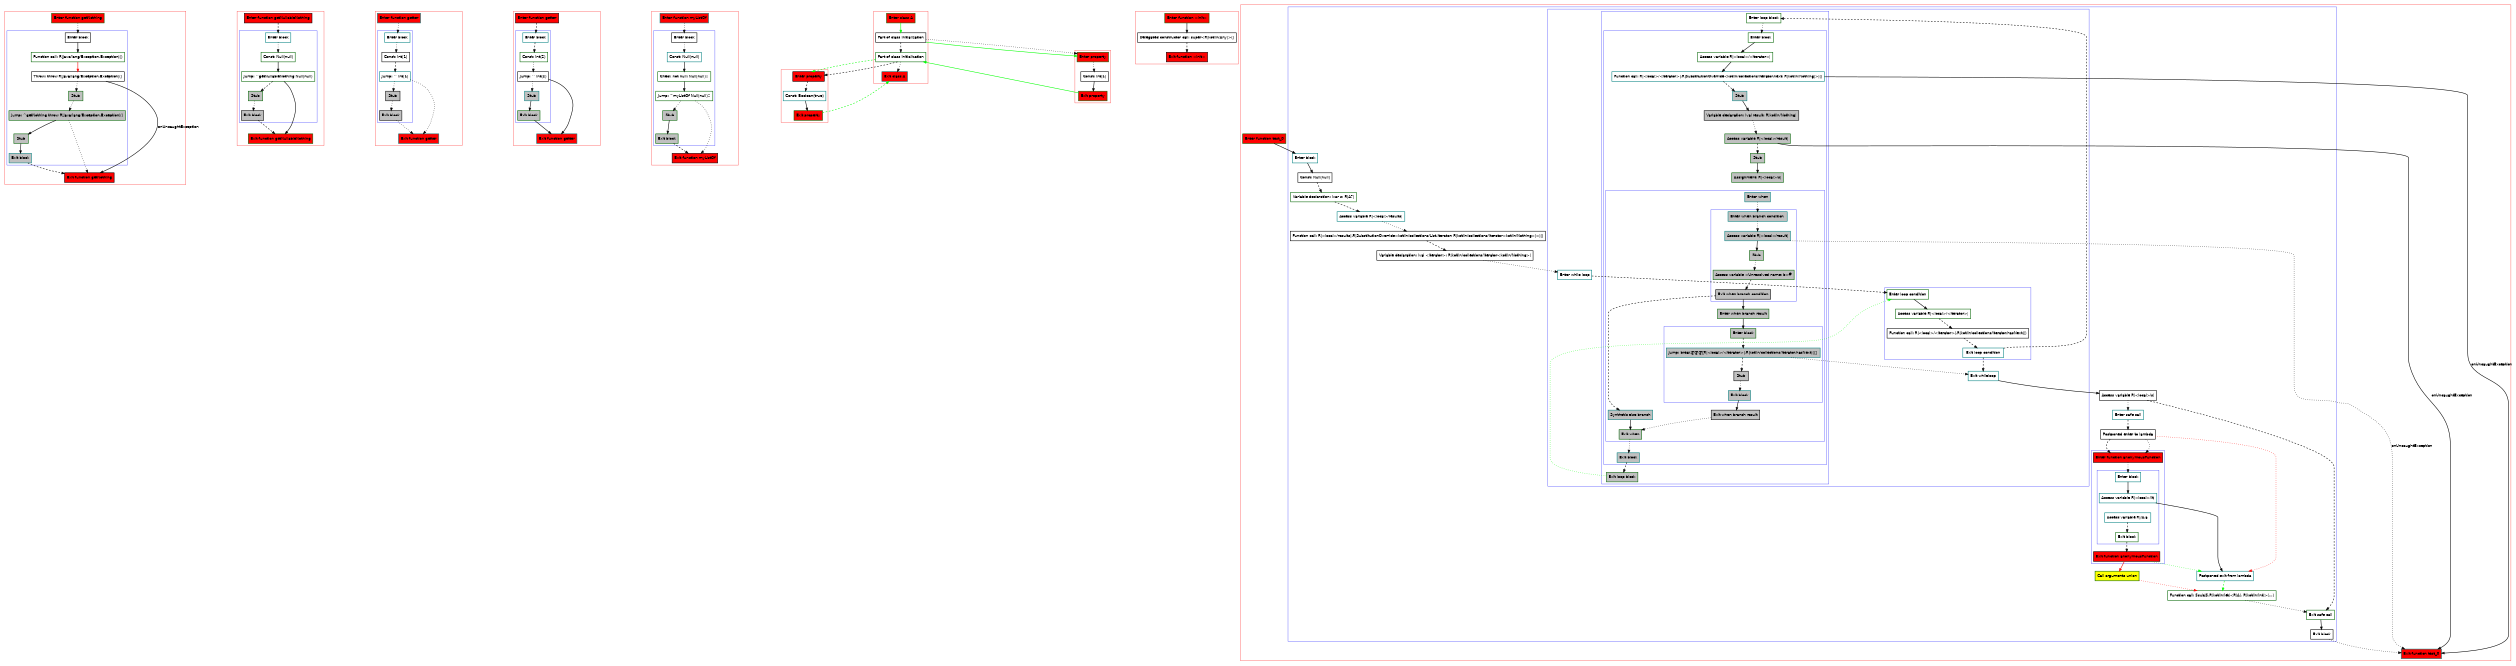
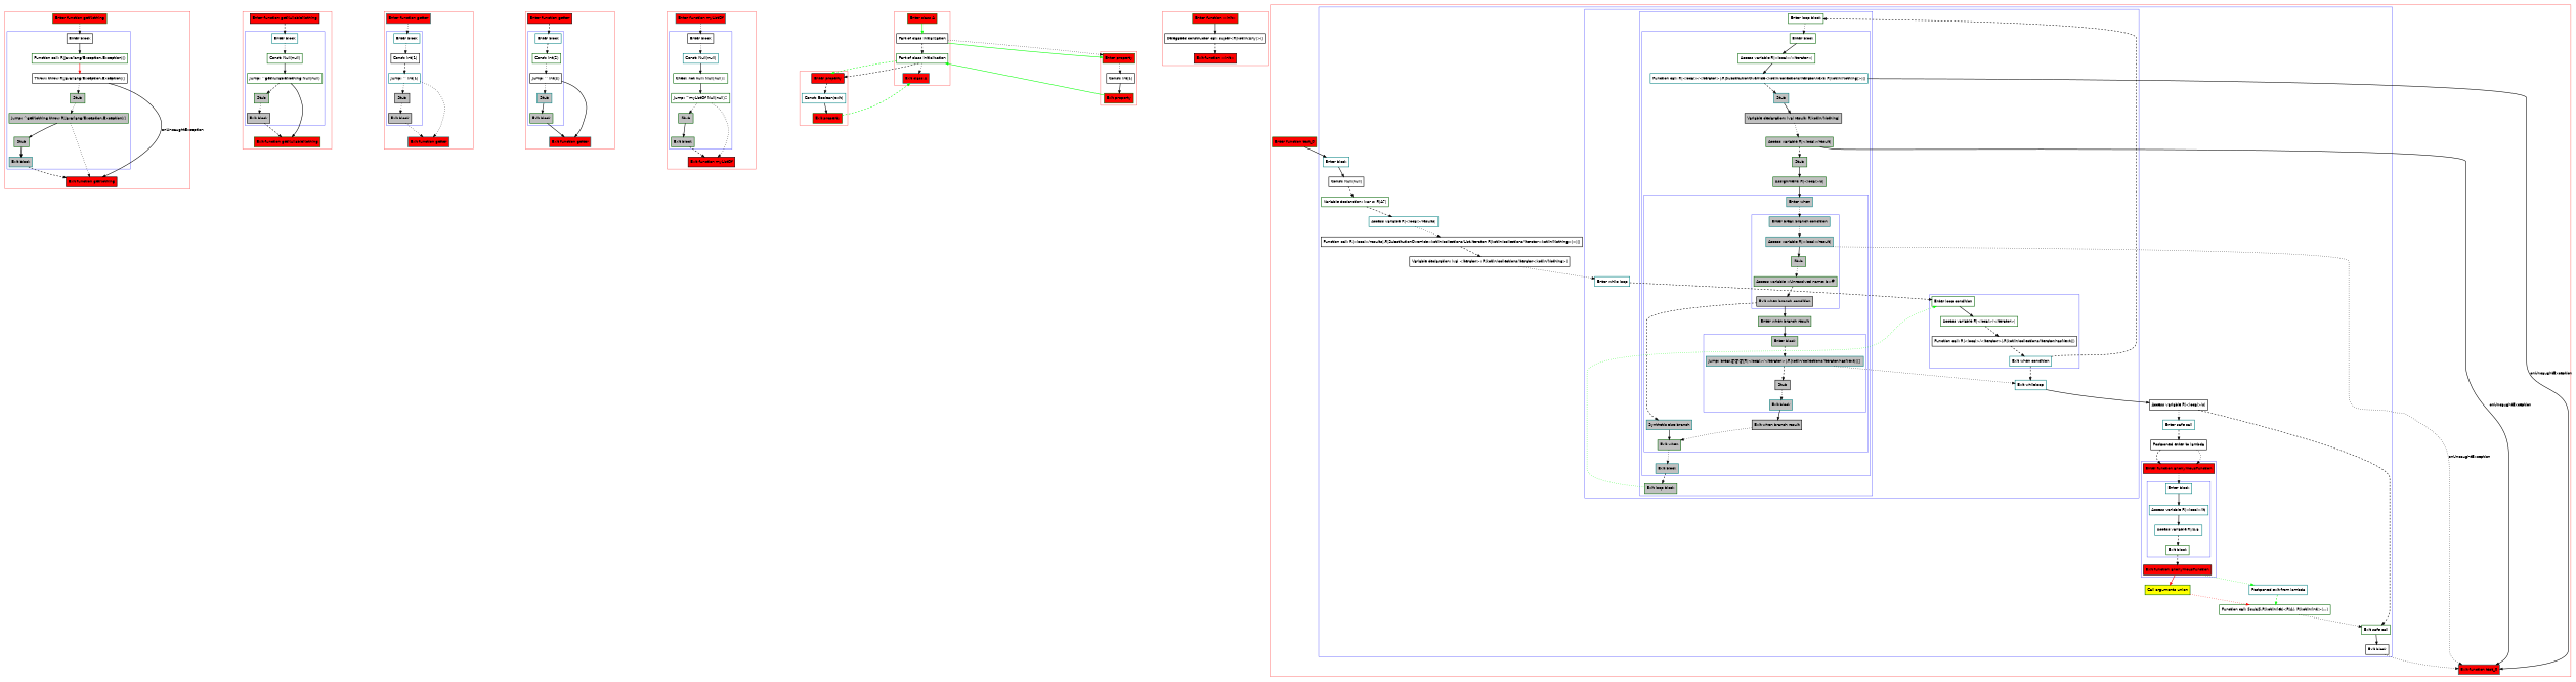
  digraph {
    fontname="DejaVu Sans"
    nodesep=3
    node [color=darkgreen fontname="DejaVu Sans" penwidth=2 shape=box style=filled]
    edge [fontname="DejaVu Sans" penwidth=2 style=dotted]
    n1 [color=black label="Enter block" style=""]
    n2 [label="Function call: R|java/lang/Exception.Exception|()" style=""]
    n3 [color=black label="Throw: throw R|java/lang/Exception.Exception|()" style=""]
    n4 [fillcolor=gray label=Stub]
    n5 [fillcolor=gray label="Jump: ^getNothing throw R|java/lang/Exception.Exception|()"]
    n6 [fillcolor=gray label=Stub]
    n7 [color=teal fillcolor=gray label="Exit block"]
    n8 [fillcolor=red label="Enter function getNothing"]
    n9 [color=black fillcolor=red label="Exit function getNothing"]
    n10 [color=teal label="Enter block" style=""]
    n11 [label="Const: Null(null)" style=""]
    n12 [label="Jump: ^getNullableNothing Null(null)" style=""]
    n13 [fillcolor=gray label=Stub]
    n14 [color=black fillcolor=gray label="Exit block"]
    n15 [color=black fillcolor=red label="Enter function getNullableNothing"]
    n16 [fillcolor=red label="Exit function getNullableNothing"]
    n17 [color=teal label="Enter block" style=""]
    n18 [color=black label="Const: Int(1)" style=""]
    n19 [color=teal label="Jump: ^ Int(1)" style=""]
    n20 [color=black fillcolor=gray label=Stub]
    n21 [color=black fillcolor=gray label="Exit block"]
    n22 [color=teal fillcolor=red label="Enter function getter"]
    n23 [color=teal fillcolor=red label="Exit function getter"]
    n24 [color=teal label="Enter block" style=""]
    n25 [label="Const: Int(2)" style=""]
    n26 [color=black label="Jump: ^ Int(2)" style=""]
    n27 [color=teal fillcolor=gray label=Stub]
    n28 [fillcolor=gray label="Exit block"]
    n29 [color=black fillcolor=red label="Enter function getter"]
    n30 [color=teal fillcolor=red label="Exit function getter"]
    n31 [color=black label="Enter block" style=""]
    n32 [color=teal label="Const: Null(null)" style=""]
    n33 [label="Check not null: Null(null)!!" style=""]
    n34 [label="Jump: ^myListOf Null(null)!!" style=""]
    n35 [fillcolor=gray label=Stub]
    n36 [fillcolor=gray label="Exit block"]
    n37 [color=teal fillcolor=red label="Enter function myListOf"]
    n38 [color=black fillcolor=red label="Exit function myListOf"]
    n39 [fillcolor=red label="Enter class A"]
    n40 [color=black label="Part of class initialization" style=""]
    n41 [label="Part of class initialization" style=""]
    n42 [color=teal fillcolor=red label="Exit class A"]
    n43 [fillcolor=red label="Enter function <init>"]
    n44 [color=black label="Delegated constructor call: super<R|kotlin/Any|>()" style=""]
    n45 [color=black fillcolor=red label="Exit function <init>"]
    n46 [fillcolor=red label="Enter property"]
    n47 [color=black label="Const: Int(1)" style=""]
    n48 [fillcolor=red label="Exit property"]
    n49 [color=black fillcolor=red label="Enter property"]
-   n50 [color=teal label="Const: Boolean(true)" style=""]
+   n50 [color=teal label="Const: Boolean(exit)" style=""]
    n51 [fillcolor=red label="Exit property"]
    n52 [label="Enter loop condition" style=""]
    n53 [label="Access variable R|<local>/<iterator>|" style=""]
    n54 [color=black label="Function call: R|<local>/<iterator>|.R|kotlin/collections/Iterator.hasNext|()" style=""]
-   n55 [color=teal label="Exit loop condition" style=""]
-   n56 [color=teal fillcolor=gray label="Enter when branch condition "]
+   n55 [color=teal label="Exit when condition" style=""]
+   n56 [color=teal fillcolor=gray label="Enter break branch condition"]
    n57 [color=teal fillcolor=gray label="Access variable R|<local>/result|"]
    n58 [fillcolor=gray label=Stub]
    n59 [fillcolor=gray label="Access variable <Unresolved name: b>#"]
    n60 [color=black fillcolor=gray label="Exit when branch condition"]
    n61 [fillcolor=gray label="Enter block"]
    n62 [color=teal fillcolor=gray label="Jump: break@@@[R|<local>/<iterator>|.R|kotlin/collections/Iterator.hasNext|()] "]
    n63 [color=black fillcolor=gray label=Stub]
    n64 [color=teal fillcolor=gray label="Exit block"]
    n65 [color=teal fillcolor=gray label="Enter when"]
    n66 [color=teal fillcolor=gray label="Synthetic else branch"]
    n67 [fillcolor=gray label="Enter when branch result"]
    n68 [color=black fillcolor=gray label="Exit when branch result"]
    n69 [fillcolor=gray label="Exit when"]
    n70 [label="Enter block" style=""]
    n71 [label="Access variable R|<local>/<iterator>|" style=""]
    n72 [color=teal label="Function call: R|<local>/<iterator>|.R|SubstitutionOverride<kotlin/collections/Iterator.next: R|kotlin/Nothing|>|()" style=""]
    n73 [color=teal fillcolor=gray label=Stub]
    n74 [color=black fillcolor=gray label="Variable declaration: lval result: R|kotlin/Nothing|"]
    n75 [fillcolor=gray label="Access variable R|<local>/result|"]
    n76 [fillcolor=gray label=Stub]
    n77 [fillcolor=gray label="Assignment: R|<local>/s|"]
    n78 [color=teal fillcolor=gray label="Exit block"]
    n79 [label="Enter loop block" style=""]
    n80 [fillcolor=gray label="Exit loop block"]
    n81 [color=teal label="Enter while loop" style=""]
    n82 [color=teal label="Exit whileloop" style=""]
    n83 [color=teal label="Enter block" style=""]
    n84 [color=teal label="Access variable R|<local>/it|" style=""]
    n85 [color=teal label="Access variable R|/A.a|" style=""]
    n86 [label="Exit block" style=""]
    n87 [color=black fillcolor=red label="Enter function anonymousFunction"]
    n88 [color=black fillcolor=red label="Exit function anonymousFunction"]
    n89 [color=teal label="Enter block" style=""]
    n90 [color=black label="Const: Null(null)" style=""]
    n91 [label="Variable declaration: lvar s: R|A?|" style=""]
    n92 [color=teal label="Access variable R|<local>/results|" style=""]
    n93 [color=black label="Function call: R|<local>/results|.R|SubstitutionOverride<kotlin/collections/List.iterator: R|kotlin/collections/Iterator<kotlin/Nothing>|>|()" style=""]
    n94 [color=black label="Variable declaration: lval <iterator>: R|kotlin/collections/Iterator<kotlin/Nothing>|" style=""]
    n95 [color=black label="Access variable R|<local>/s|" style=""]
    n96 [color=teal label="Enter safe call" style=""]
    n97 [color=black label="Postponed enter to lambda" style=""]
    n98 [fillcolor=yellow label="Call arguments union"]
    n99 [color=teal label="Postponed exit from lambda" style=""]
    n100 [label="Function call: $subj$.R|kotlin/let|<R|A|, R|kotlin/Int|>(...)" style=""]
    n101 [label="Exit safe call" style=""]
    n102 [color=black label="Exit block" style=""]
    n103 [fillcolor=red label="Enter function test_0"]
    n104 [color=teal fillcolor=red label="Exit function test_0"]
    subgraph cluster_1 {
      color=red
      n8
      n9
      subgraph cluster_2 {
        color=blue
        n1
        n2
        n3
        n4
        n5
        n6
        n7
      }
    }
    subgraph cluster_3 {
      color=red
      n15
      n16
      subgraph cluster_4 {
        color=blue
        n10
        n11
        n12
        n13
        n14
      }
    }
    subgraph cluster_5 {
      color=red
      n22
      n23
      subgraph cluster_6 {
        color=blue
        n17
        n18
        n19
        n20
        n21
      }
    }
    subgraph cluster_7 {
      color=red
      n29
      n30
      subgraph cluster_8 {
        color=blue
        n24
        n25
        n26
        n27
        n28
      }
    }
    subgraph cluster_9 {
      color=red
      n37
      n38
      subgraph cluster_10 {
        color=blue
        n31
        n32
        n33
        n34
        n35
        n36
      }
    }
    subgraph cluster_11 {
      color=red
      n39
      n40
      n41
      n42
    }
    subgraph cluster_12 {
      color=red
      n43
      n44
      n45
    }
    subgraph cluster_13 {
      color=red
      n46
      n47
      n48
    }
    subgraph cluster_14 {
      color=red
      n49
      n50
      n51
    }
    subgraph cluster_15 {
      color=red
      n103
      n104
      subgraph cluster_16 {
        color=blue
        n89
        n90
        n91
        n92
        n93
        n94
        n95
        n96
        n97
        n98
        n99
        n100
        n101
        n102
        subgraph cluster_17 {
          color=blue
          n81
          n82
          subgraph cluster_18 {
            color=blue
            n52
            n53
            n54
            n55
          }
          subgraph cluster_19 {
            color=blue
            n79
            n80
            subgraph cluster_20 {
              color=blue
              n70
              n71
              n72
              n73
              n74
              n75
              n76
              n77
              n78
              subgraph cluster_21 {
                color=blue
                n65
                n66
                n67
                n68
                n69
                subgraph cluster_22 {
                  color=blue
                  n56
                  n57
                  n58
                  n59
                  n60
                }
                subgraph cluster_23 {
                  color=blue
                  n61
                  n62
                  n63
                  n64
                }
              }
            }
          }
        }
        subgraph cluster_24 {
          color=blue
          n87
          n88
          subgraph cluster_25 {
            color=blue
            n83
            n84
            n85
            n86
          }
        }
      }
    }
    n1 -> n2 [style=solid]
    n2 -> n3 [color=red style=solid]
    n3 -> n4
    n3 -> n9 [label=onUncaughtException style=solid]
    n4 -> n5
    n5 -> n6 [style=solid]
    n5 -> n9
    n6 -> n7 [style=solid]
    n7 -> n9 [style=dashed]
    n8 -> n1
    n10 -> n11
    n11 -> n12 [style=solid]
    n12 -> n13 [style=dashed]
    n12 -> n16 [style=solid]
    n13 -> n14
    n14 -> n16 [style=dashed]
    n15 -> n10 [style=dashed]
    n17 -> n18
    n18 -> n19 [style=dashed]
    n19 -> n20
    n19 -> n23
    n20 -> n21
    n21 -> n23
    n22 -> n17
    n24 -> n25 [style=dashed]
    n25 -> n26
    n26 -> n27
    n26 -> n30 [style=solid]
    n27 -> n28 [style=solid]
    n28 -> n30 [style=solid]
    n29 -> n24 [style=dashed]
    n31 -> n32
    n32 -> n33 [style=solid]
    n33 -> n34 [style=solid]
    n34 -> n35
    n34 -> n38
    n35 -> n36 [style=solid]
    n36 -> n38 [style=dashed]
    n37 -> n31
    n39 -> n40 [color=green style=solid]
    n40 -> n41 [style=dashed]
    n40 -> n46 [color=green style=solid]
    n40 -> n46
    n41 -> n42
    n41 -> n49 [color=green style=dashed]
    n41 -> n49 [style=dashed]
    n43 -> n44 [style=solid]
    n44 -> n45 [style=dashed]
    n46 -> n47
    n47 -> n48 [style=solid]
    n48 -> n41 [color=green style=solid]
    n49 -> n50 [style=dashed]
    n50 -> n51 [style=solid]
    n51 -> n42 [color=green style=dashed]
    n52 -> n53 [style=solid]
    n53 -> n54 [style=dashed]
    n54 -> n55 [style=dashed]
    n55 -> n79 [style=dashed]
    n55 -> n82 [style=dashed]
    n56 -> n57
    n57 -> n58 [style=solid]
    n57 -> n104 [label=onUncaughtException]
    n58 -> n59
    n59 -> n60 [style=dashed]
    n60 -> n66 [style=dashed]
    n60 -> n67 [style=solid]
    n61 -> n62 [style=dashed]
    n62 -> n63 [style=dashed]
    n62 -> n82
    n63 -> n64
    n64 -> n68 [style=solid]
    n65 -> n56
    n66 -> n69 [style=solid]
    n67 -> n61 [style=solid]
    n68 -> n69
    n69 -> n78
    n70 -> n71 [style=solid]
    n71 -> n72 [style=solid]
    n72 -> n73 [style=dashed]
    n72 -> n104 [label=onUncaughtException style=solid]
    n73 -> n74 [style=solid]
    n74 -> n75
    n75 -> n76 [style=dashed]
    n75 -> n104 [label=onUncaughtException style=solid]
    n76 -> n77 [style=solid]
+   n77 -> n65 [style=solid]
    n78 -> n80 [style=dashed]
    n79 -> n70
    n80 -> n52 [color=green]
    n81 -> n52 [style=dashed]
    n82 -> n95 [style=solid]
    n83 -> n84 [style=solid]
-   n84 -> n99 [style=solid]
+   n84 -> n85 [style=solid]
    n85 -> n86 [style=dashed]
    n86 -> n88 [style=dashed]
    n87 -> n83
    n88 -> n98 [color=red style=solid]
    n88 -> n99 [color=green]
    n89 -> n90 [style=solid]
    n90 -> n91 [style=dashed]
    n91 -> n92 [style=dashed]
    n92 -> n93
    n93 -> n94 [style=dashed]
    n94 -> n81
    n95 -> n96
    n95 -> n101 [style=dashed]
    n96 -> n97 [style=dashed]
    n97 -> n87 [style=dashed]
    n97 -> n87
-   n97 -> n99 [color=red]
    n98 -> n100 [color=red]
    n99 -> n100 [color=green style=dashed]
    n100 -> n101
    n101 -> n102 [style=solid]
    n102 -> n104
    n103 -> n89 [style=solid]
  }
